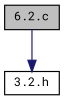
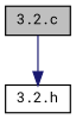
  digraph {
    fontname="Roboto Mono"
    node [color=black fontname="Roboto Mono" fontsize=10 shape=record style=filled]
-   n1 [fillcolor=grey75 fontcolor=black height=0.2 label="6.2.c" width=0.4]
+   n1 [fillcolor=grey75 fontcolor=black height=0.2 label="3.2.c" width=0.4]
    n2 [fillcolor=white height=0.2 label="3.2.h" width=0.4]
    n1 -> n2 [color=midnightblue fontname="Roboto Mono" fontsize=10 labelfontname=Helvetica labelfontsize=10 style=solid]
  }
